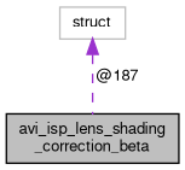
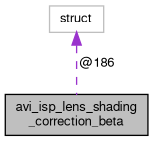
  digraph {
    node [fontname=FreeSans fontsize=10 shape=record style=filled]
    n1 [color=black fillcolor=grey75 fontcolor=black height=0.2 label="avi_isp_lens_shading\l_correction_beta" width=0.4]
    n2 [color=grey75 fillcolor=white height=0.2 label=struct width=0.4]
-   n2 -> n1 [color=darkorchid3 dir=back fontname=FreeSans fontsize=10 label=" @187" labelfontname=FreeSans labelfontsize=10 style=dashed]
+   n2 -> n1 [color=darkorchid3 dir=back fontname=FreeSans fontsize=10 label=" @186" labelfontname=FreeSans labelfontsize=10 style=dashed]
  }
